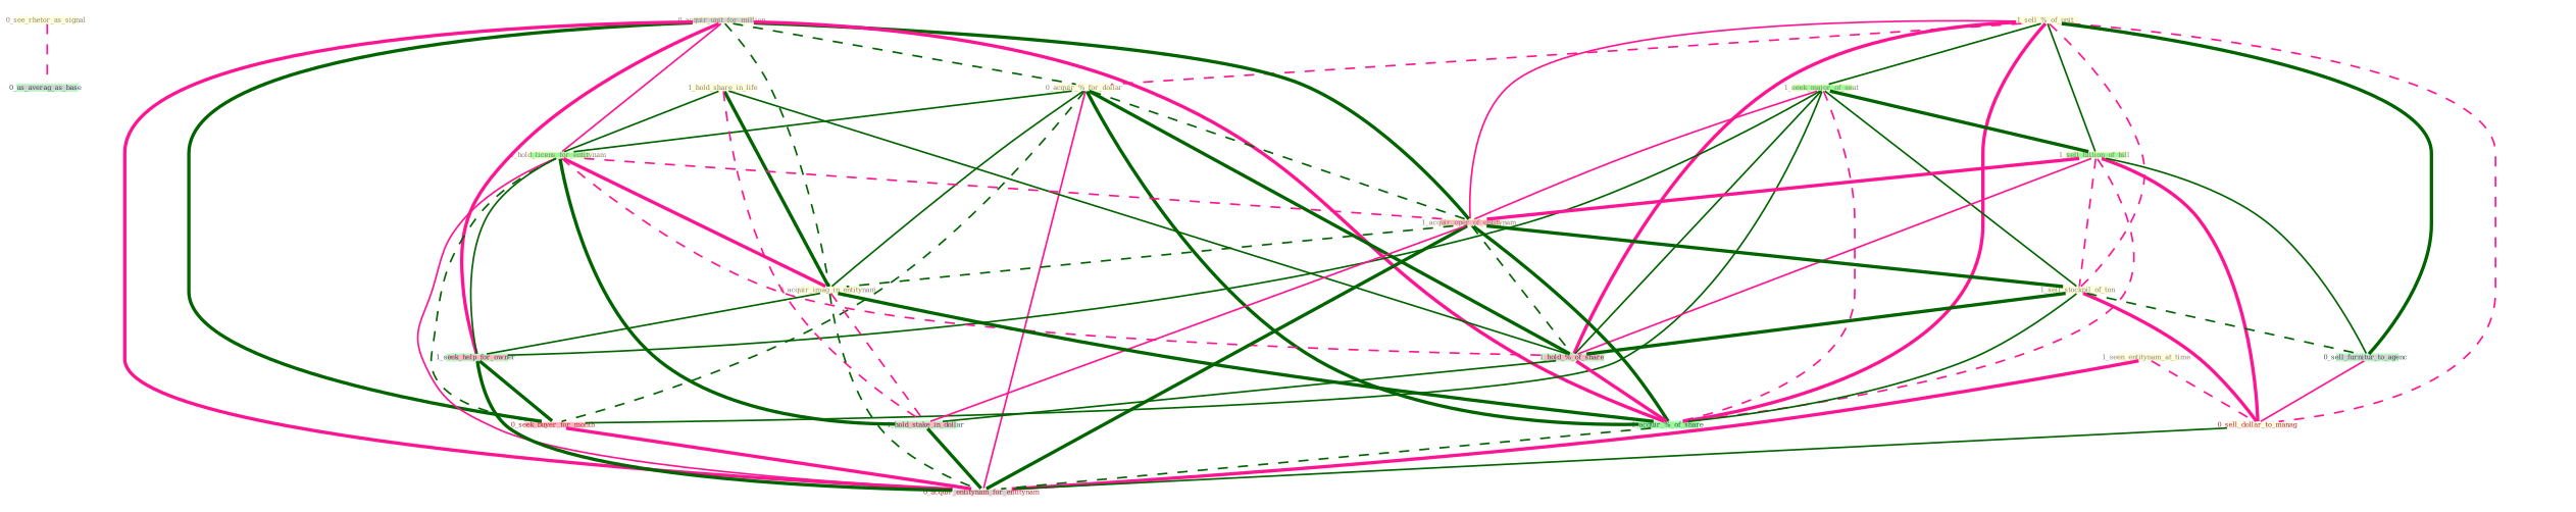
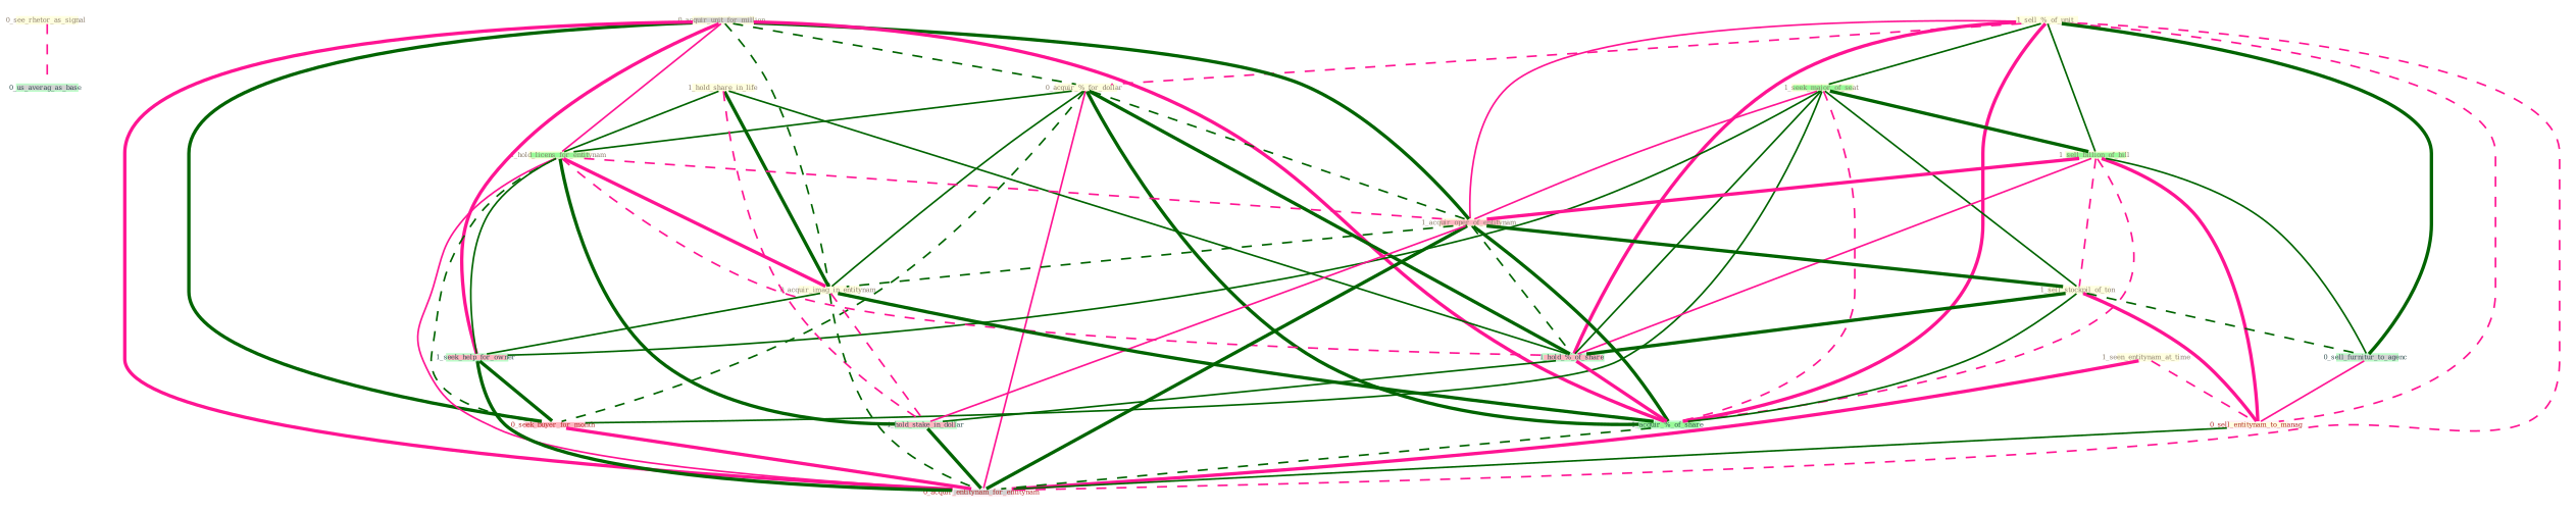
  graph {
    node [color="#ffffe0" fillcolor=lightyellow fixedsize=true fontcolor="#8b7d6b" fontsize=4 shape=polygon style=filled]
    edge [color=darkgreen style=bold w=1]
    "0_see_rhetor_as_signal " [height=.06 width=.5]
    "1_sell_%_of_unit " [height=.06 width=.5]
    "0_acquir_unit_for_million " [fillcolor=lightgrey height=.06 width=.5]
    "0_acquir_%_for_dollar " [height=.06 width=.5]
    "1_seek_major_of_seat " [fillcolor=palegreen height=.06 width=.5]
    n6 [height=.06 label="1_hold_share_in_life" width=.5]
    "1_sell_billion_of_bill " [fillcolor=palegreen height=.06 width=.5]
    "1_hold_licens_for_entitynam " [fillcolor=palegreen height=.06 width=.5]
    "1_acquir_oper_of_entitynam " [fillcolor=lightpink height=.06 width=.5]
    "0_acquir_imag_in_entitynam " [height=.06 width=.5]
    "1_seen_entitynam_at_time " [height=.06 width=.5]
    "1_sell_stockpil_of_ton " [height=.06 width=.5]
    "0_seek_buyer_for_month " [color="#fff0f5" fillcolor=lightpink fontcolor="#b22222" height=.06 width=.5]
-   "0_sell_entitynam_to_manag " [color="#fff0f5" fontcolor="#b22222" height=.06 width=.5 label="0_sell_dollar_to_manag"]
+   "0_sell_entitynam_to_manag " [color="#fff0f5" fontcolor="#b22222" height=.06 width=.5]
    "0_acquir_entitynam_for_entitynam " [color="#fff0f5" fillcolor=lightgrey fontcolor="#b22222" height=.06 width=.5]
    "0_us_averag_as_base " [color="#BDFCC9" fillcolor=lightgrey fontcolor="#2f4f4f" height=.06 width=.5]
    "1_hold_%_of_share " [color="#BDFCC9" fillcolor=lightpink fontcolor="#2f4f4f" height=.06 width=.5]
    "1_acquir_%_of_share " [color="#BDFCC9" fillcolor=palegreen fontcolor="#2f4f4f" height=.06 width=.5]
    "0_sell_furnitur_to_agenc " [color="#BDFCC9" fillcolor=lightgrey fontcolor="#2f4f4f" height=.06 width=.5]
    "1_seek_help_for_owner " [color="#BDFCC9" fillcolor=lightpink fontcolor="#2f4f4f" height=.06 width=.5]
    n21 [color="#BDFCC9" fillcolor=lightpink fontcolor="#2f4f4f" height=.06 label="1_hold_stake_in_dollar" width=.5]
    subgraph sub_1 {
      "0_see_rhetor_as_signal "
      "1_sell_%_of_unit "
      "0_acquir_unit_for_million "
      "0_acquir_%_for_dollar "
      "1_seek_major_of_seat "
      n6
      "1_sell_billion_of_bill "
      "1_hold_licens_for_entitynam "
      "1_acquir_oper_of_entitynam "
      "0_acquir_imag_in_entitynam "
      "1_seen_entitynam_at_time "
      "1_sell_stockpil_of_ton "
    }
    subgraph sub_2 {
      "0_seek_buyer_for_month "
      "0_sell_entitynam_to_manag "
      "0_acquir_entitynam_for_entitynam "
    }
    "0_see_rhetor_as_signal " -- "0_us_averag_as_base " [color=deeppink style=dashed]
    "1_sell_%_of_unit " -- "0_acquir_%_for_dollar " [color=deeppink style=dashed]
    "1_sell_%_of_unit " -- "1_seek_major_of_seat " [style=solid]
    "1_sell_%_of_unit " -- "1_sell_billion_of_bill " [style=solid w=2]
    "1_sell_%_of_unit " -- "1_acquir_oper_of_entitynam " [color=deeppink style=solid]
-   "1_sell_%_of_unit " -- "1_sell_stockpil_of_ton " [color=deeppink style=dashed w=2]
+   "1_sell_%_of_unit " -- "0_acquir_entitynam_for_entitynam " [color=deeppink style=dashed w=2]
    "1_sell_%_of_unit " -- "0_sell_entitynam_to_manag " [color=deeppink style=dashed]
    "1_sell_%_of_unit " -- "1_hold_%_of_share " [color=deeppink w=2]
    "1_sell_%_of_unit " -- "1_acquir_%_of_share " [color=deeppink w=2]
    "1_sell_%_of_unit " -- "0_sell_furnitur_to_agenc "
    "0_acquir_unit_for_million " -- "0_acquir_%_for_dollar " [style=dashed w=2]
    "0_acquir_unit_for_million " -- "1_hold_licens_for_entitynam " [color=deeppink style=solid]
    "0_acquir_unit_for_million " -- "1_acquir_oper_of_entitynam "
    "0_acquir_unit_for_million " -- "0_acquir_imag_in_entitynam " [style=dashed]
    "0_acquir_unit_for_million " -- "0_seek_buyer_for_month "
    "0_acquir_unit_for_million " -- "0_acquir_entitynam_for_entitynam " [color=deeppink w=2]
    "0_acquir_unit_for_million " -- "1_acquir_%_of_share " [color=deeppink]
    "0_acquir_unit_for_million " -- "1_seek_help_for_owner " [color=deeppink]
    "0_acquir_%_for_dollar " -- "1_hold_licens_for_entitynam " [style=solid]
    "0_acquir_%_for_dollar " -- "1_acquir_oper_of_entitynam " [style=dashed]
    "0_acquir_%_for_dollar " -- "0_acquir_imag_in_entitynam " [style=solid]
    "0_acquir_%_for_dollar " -- "0_seek_buyer_for_month " [style=dashed]
    "0_acquir_%_for_dollar " -- "0_acquir_entitynam_for_entitynam " [color=deeppink style=solid w=2]
    "0_acquir_%_for_dollar " -- "1_hold_%_of_share "
    "0_acquir_%_for_dollar " -- "1_acquir_%_of_share " [w=2]
    "1_seek_major_of_seat " -- "1_sell_billion_of_bill "
    "1_seek_major_of_seat " -- "1_acquir_oper_of_entitynam " [color=deeppink style=solid]
    "1_seek_major_of_seat " -- "1_sell_stockpil_of_ton " [style=solid]
    "1_seek_major_of_seat " -- "0_seek_buyer_for_month " [style=solid]
    "1_seek_major_of_seat " -- "1_hold_%_of_share " [style=solid]
    "1_seek_major_of_seat " -- "1_acquir_%_of_share " [color=deeppink style=dashed]
    "1_seek_major_of_seat " -- "1_seek_help_for_owner " [style=solid]
    n6 -- "1_hold_licens_for_entitynam " [style=solid]
    n6 -- "0_acquir_imag_in_entitynam "
    n6 -- "1_hold_%_of_share " [style=solid]
    n6 -- n21 [color=deeppink style=dashed w=2]
    "1_sell_billion_of_bill " -- "1_acquir_oper_of_entitynam " [color=deeppink]
    "1_sell_billion_of_bill " -- "1_sell_stockpil_of_ton " [color=deeppink style=dashed w=2]
    "1_sell_billion_of_bill " -- "0_sell_entitynam_to_manag " [color=deeppink]
    "1_sell_billion_of_bill " -- "1_hold_%_of_share " [color=deeppink style=solid]
    "1_sell_billion_of_bill " -- "1_acquir_%_of_share " [color=deeppink style=dashed]
    "1_sell_billion_of_bill " -- "0_sell_furnitur_to_agenc " [style=solid]
    "1_hold_licens_for_entitynam " -- "1_acquir_oper_of_entitynam " [color=deeppink style=dashed]
    "1_hold_licens_for_entitynam " -- "0_acquir_imag_in_entitynam " [color=deeppink]
    "1_hold_licens_for_entitynam " -- "0_seek_buyer_for_month " [style=dashed]
    "1_hold_licens_for_entitynam " -- "0_acquir_entitynam_for_entitynam " [color=deeppink style=solid w=2]
    "1_hold_licens_for_entitynam " -- "1_hold_%_of_share " [color=deeppink style=dashed]
    "1_hold_licens_for_entitynam " -- "1_seek_help_for_owner " [style=solid]
    "1_hold_licens_for_entitynam " -- n21 [w=2]
    "1_acquir_oper_of_entitynam " -- "0_acquir_imag_in_entitynam " [style=dashed w=2]
    "1_acquir_oper_of_entitynam " -- "1_sell_stockpil_of_ton "
    "1_acquir_oper_of_entitynam " -- "0_acquir_entitynam_for_entitynam " [w=2]
    "1_acquir_oper_of_entitynam " -- "1_hold_%_of_share " [style=dashed]
    "1_acquir_oper_of_entitynam " -- "1_acquir_%_of_share " [w=2]
    "1_acquir_oper_of_entitynam " -- n21 [color=deeppink style=solid]
    "0_acquir_imag_in_entitynam " -- "0_acquir_entitynam_for_entitynam " [style=dashed w=2]
    "0_acquir_imag_in_entitynam " -- "1_acquir_%_of_share "
    "0_acquir_imag_in_entitynam " -- "1_seek_help_for_owner " [style=solid]
    "0_acquir_imag_in_entitynam " -- n21 [color=deeppink style=dashed w=2]
    "1_seen_entitynam_at_time " -- "0_sell_entitynam_to_manag " [color=deeppink style=dashed]
    "1_seen_entitynam_at_time " -- "0_acquir_entitynam_for_entitynam " [color=deeppink]
    "1_sell_stockpil_of_ton " -- "0_sell_entitynam_to_manag " [color=deeppink]
    "1_sell_stockpil_of_ton " -- "1_hold_%_of_share "
    "1_sell_stockpil_of_ton " -- "1_acquir_%_of_share " [style=solid]
    "1_sell_stockpil_of_ton " -- "0_sell_furnitur_to_agenc " [style=dashed]
    "0_seek_buyer_for_month " -- "0_acquir_entitynam_for_entitynam " [color=deeppink]
    "0_sell_entitynam_to_manag " -- "0_acquir_entitynam_for_entitynam " [style=solid]
    "1_hold_%_of_share " -- "1_acquir_%_of_share " [color=deeppink w=3]
    "1_hold_%_of_share " -- n21 [style=solid]
    "1_acquir_%_of_share " -- "0_acquir_entitynam_for_entitynam " [style=dashed]
    "0_sell_furnitur_to_agenc " -- "0_sell_entitynam_to_manag " [color=deeppink style=solid w=2]
    "1_seek_help_for_owner " -- "0_seek_buyer_for_month " [w=2]
    "1_seek_help_for_owner " -- "0_acquir_entitynam_for_entitynam "
    n21 -- "0_acquir_entitynam_for_entitynam "
  }
